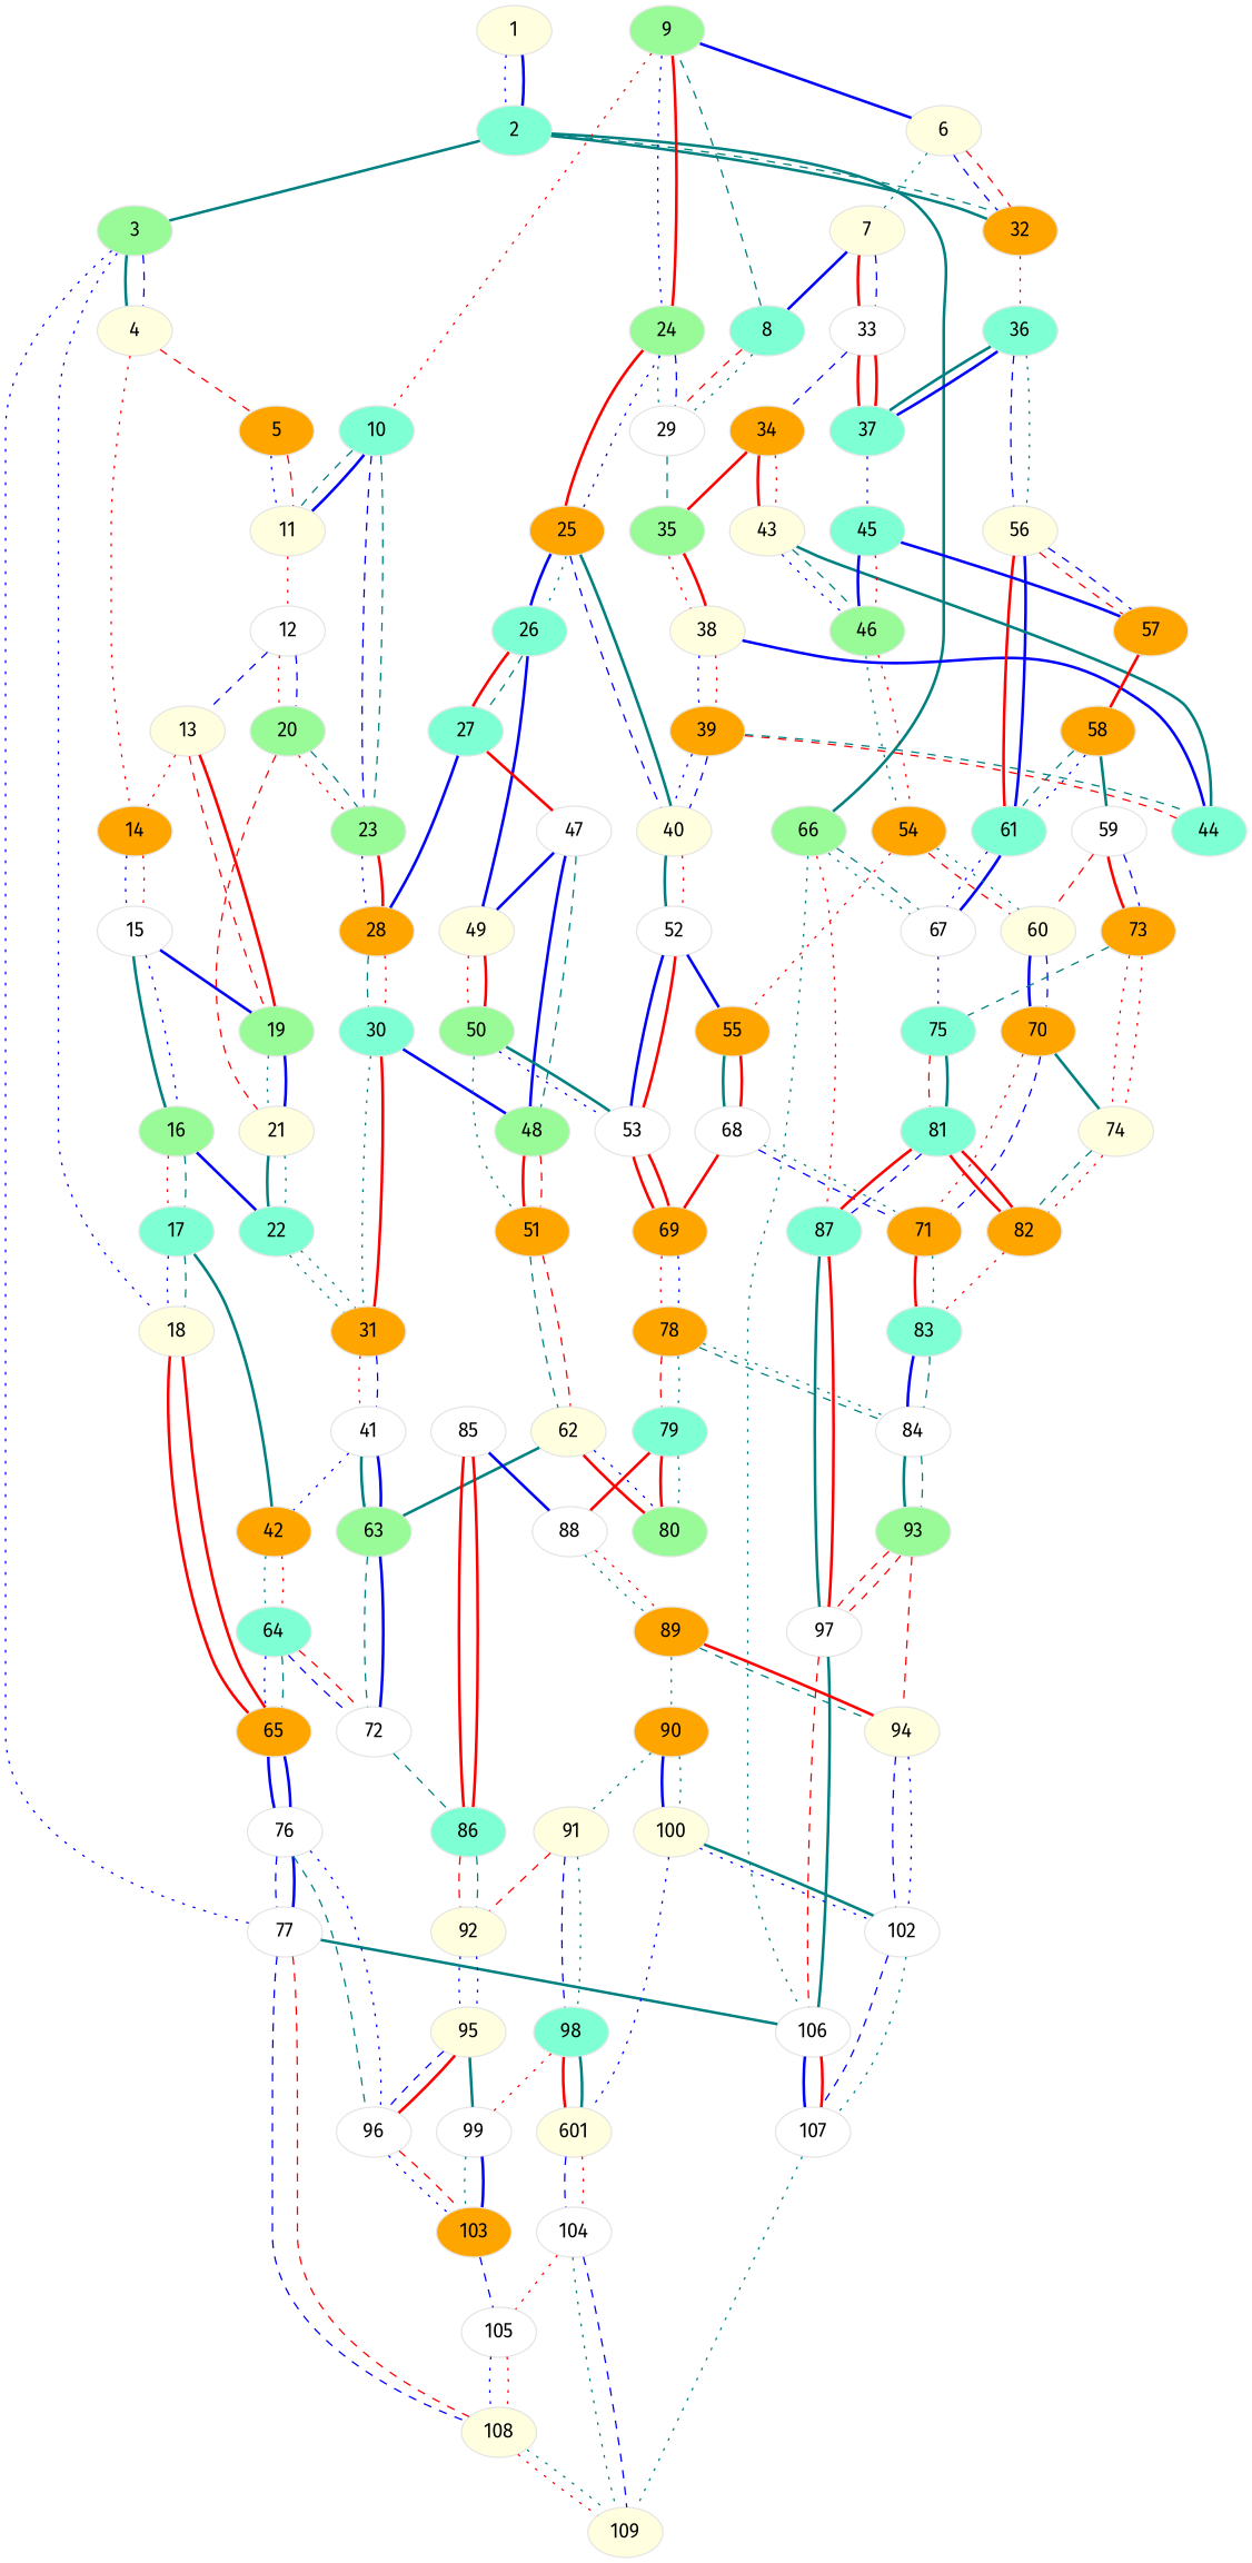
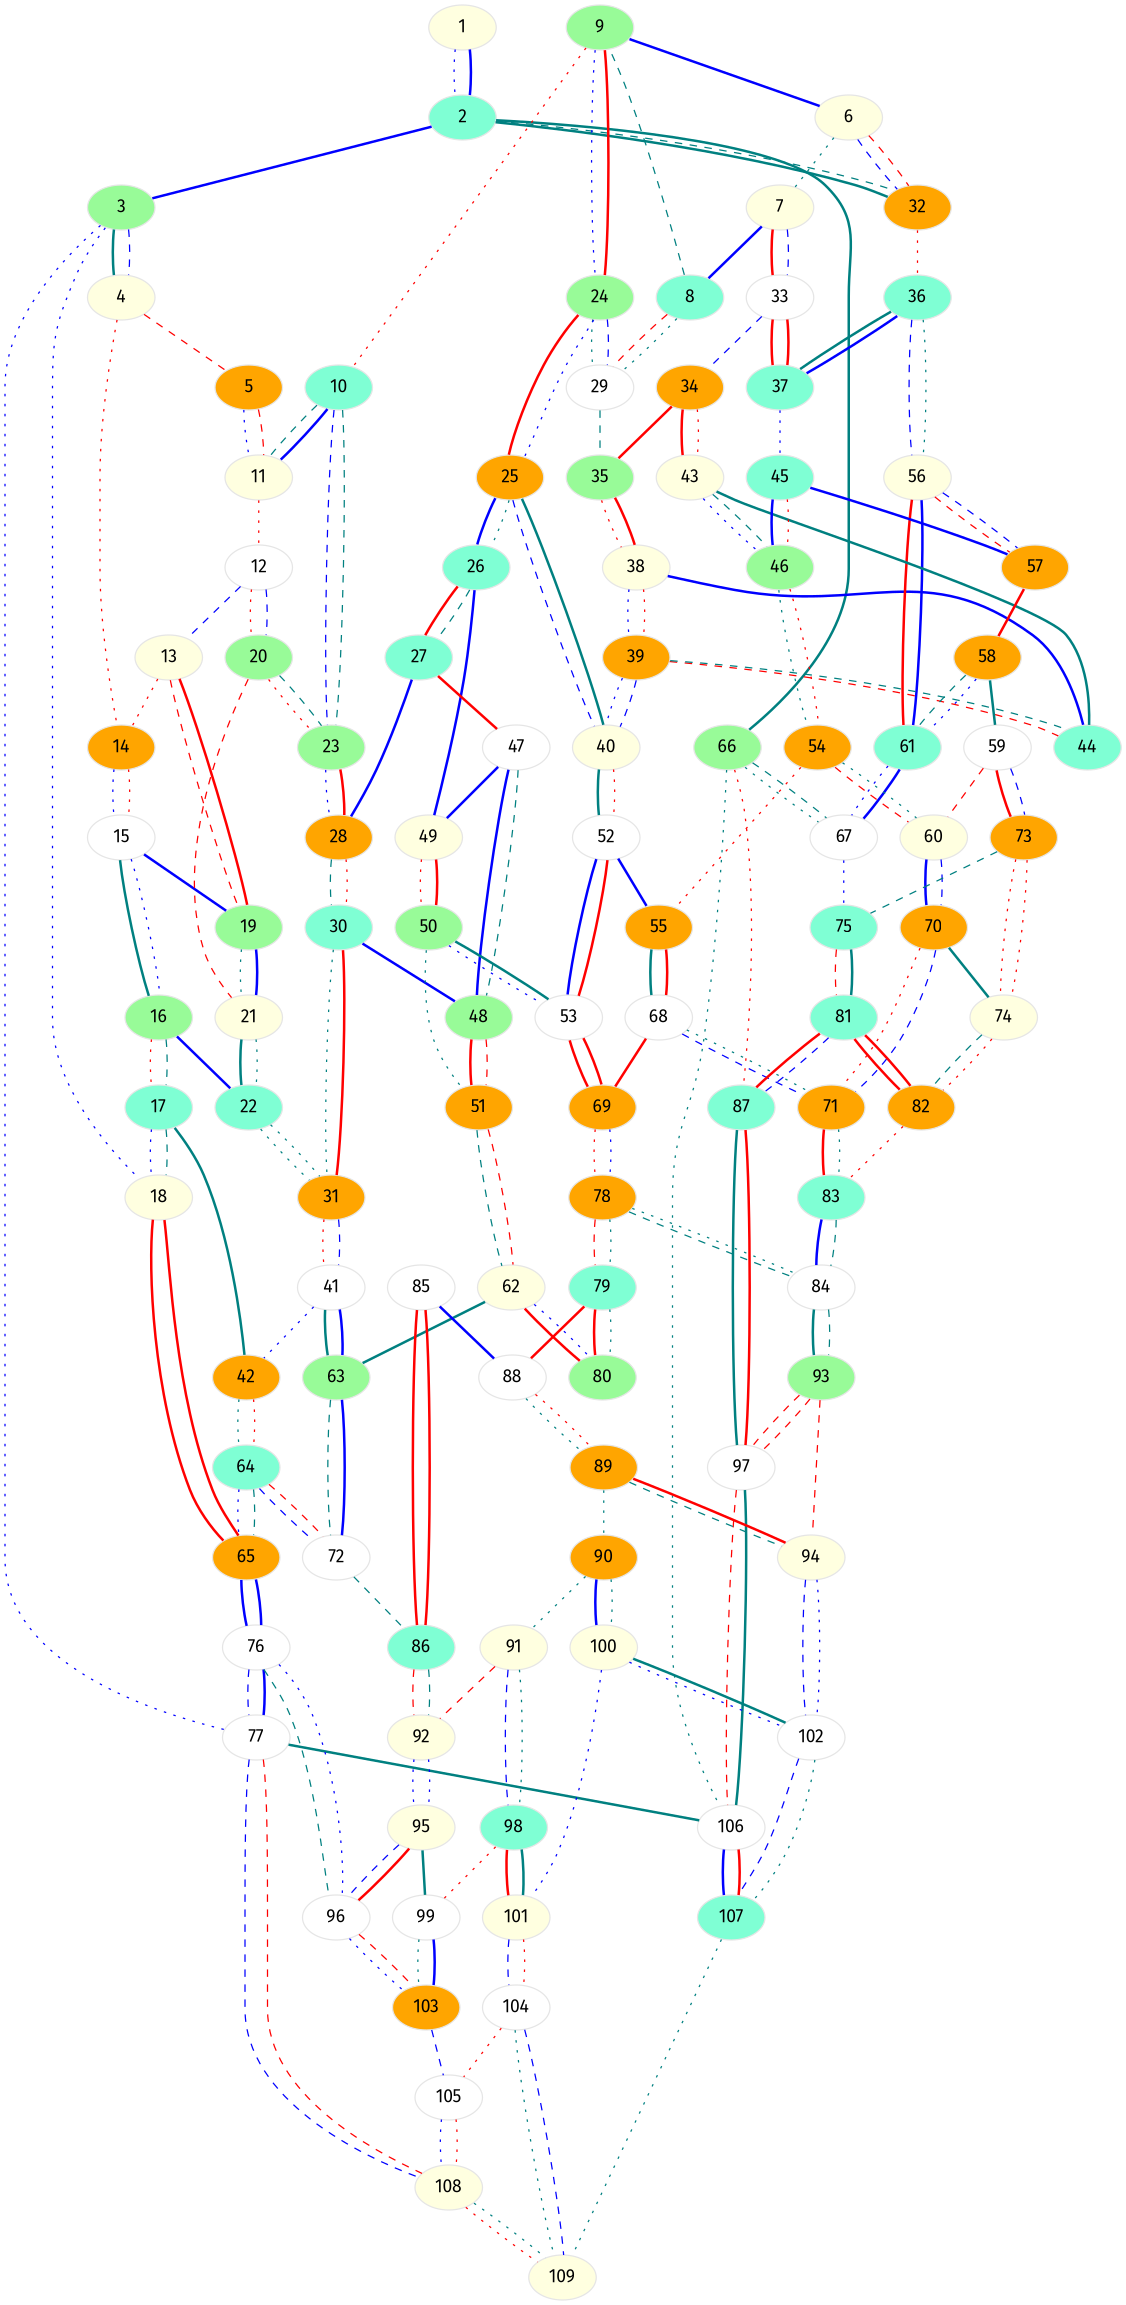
  graph {
    fontname="Fira Sans"
    node [color=gray90 fillcolor=white fontname="Fira Sans" style=filled]
    edge [color=red fontname="Fira Sans" style=bold]
    2 [fillcolor=aquamarine]
    1 [fillcolor=lightyellow]
    3 [fillcolor=palegreen]
    32 [fillcolor=orange]
    66 [fillcolor=palegreen]
    6 [fillcolor=lightyellow]
    7 [fillcolor=lightyellow]
    4 [fillcolor=lightyellow]
    18 [fillcolor=lightyellow]
    77
    36 [fillcolor=aquamarine]
    67
    87 [fillcolor=aquamarine]
    106
    5 [fillcolor=orange]
    14 [fillcolor=orange]
    65 [fillcolor=orange]
    108 [fillcolor=lightyellow]
    11 [fillcolor=lightyellow]
    15
    12
    8 [fillcolor=aquamarine]
    33
    9 [fillcolor=palegreen]
    29
    34 [fillcolor=orange]
    37 [fillcolor=aquamarine]
    10 [fillcolor=aquamarine]
    24 [fillcolor=palegreen]
    35 [fillcolor=palegreen]
    23 [fillcolor=palegreen]
    25 [fillcolor=orange]
    28 [fillcolor=orange]
    13 [fillcolor=lightyellow]
    20 [fillcolor=palegreen]
    19 [fillcolor=palegreen]
    21 [fillcolor=lightyellow]
    16 [fillcolor=palegreen]
    17 [fillcolor=aquamarine]
    22 [fillcolor=aquamarine]
    42 [fillcolor=orange]
    31 [fillcolor=orange]
    64 [fillcolor=aquamarine]
    76
    41
    30 [fillcolor=aquamarine]
    26 [fillcolor=aquamarine]
    40 [fillcolor=lightyellow]
    27 [fillcolor=aquamarine]
    49 [fillcolor=lightyellow]
    52
    47
    50 [fillcolor=palegreen]
    48 [fillcolor=palegreen]
    38 [fillcolor=lightyellow]
    51 [fillcolor=orange]
    63 [fillcolor=palegreen]
    56 [fillcolor=lightyellow]
    43 [fillcolor=lightyellow]
    45 [fillcolor=aquamarine]
    44 [fillcolor=aquamarine]
    46 [fillcolor=palegreen]
    39 [fillcolor=orange]
    57 [fillcolor=orange]
    61 [fillcolor=aquamarine]
    53
    55 [fillcolor=orange]
    72
    54 [fillcolor=orange]
    58 [fillcolor=orange]
    60 [fillcolor=lightyellow]
    62 [fillcolor=lightyellow]
    69 [fillcolor=orange]
    80 [fillcolor=palegreen]
    68
    78 [fillcolor=orange]
    70 [fillcolor=orange]
    71 [fillcolor=orange]
    59
    73 [fillcolor=orange]
    75 [fillcolor=aquamarine]
    74 [fillcolor=lightyellow]
    86 [fillcolor=aquamarine]
    96
    97
-   107
+   107 [fillcolor=aquamarine]
    81 [fillcolor=aquamarine]
    83 [fillcolor=aquamarine]
    79 [fillcolor=aquamarine]
    84
    82 [fillcolor=orange]
    92 [fillcolor=lightyellow]
    103 [fillcolor=orange]
    109 [fillcolor=lightyellow]
    88
    93 [fillcolor=palegreen]
    89 [fillcolor=orange]
    85
    94 [fillcolor=lightyellow]
    95 [fillcolor=lightyellow]
    90 [fillcolor=orange]
    91 [fillcolor=lightyellow]
    100 [fillcolor=lightyellow]
    102
    98 [fillcolor=aquamarine]
-   101 [fillcolor=lightyellow label=601]
+   101 [fillcolor=lightyellow]
    99
    105
    104
-   2 -- 3 [color=teal]
+   2 -- 3 [color=blue]
    2 -- 32 [color=teal]
    2 -- 32 [color=teal style=dashed]
    2 -- 66 [color=teal]
    1 -- 2 [color=blue style=dotted]
    1 -- 2 [color=blue]
    3 -- 4 [color=teal]
    3 -- 4 [color=blue style=dashed]
    3 -- 18 [color=blue style=dotted]
    3 -- 77 [color=blue style=dotted]
    32 -- 36 [style=dotted]
    66 -- 67 [color=teal style=dotted]
    66 -- 67 [color=teal style=dashed]
    66 -- 87 [style=dotted]
    66 -- 106 [color=teal style=dotted]
    6 -- 32 [color=blue style=dashed]
    6 -- 32 [style=dashed]
    6 -- 7 [color=teal style=dotted]
    7 -- 8 [color=blue]
    7 -- 33
    7 -- 33 [color=blue style=dashed]
    4 -- 5 [style=dashed]
    4 -- 14 [style=dotted]
    18 -- 65
    18 -- 65
    77 -- 106 [color=teal]
    77 -- 108 [color=blue style=dashed]
    77 -- 108 [style=dashed]
    36 -- 37 [color=teal]
    36 -- 37 [color=blue]
    36 -- 56 [color=blue style=dashed]
    36 -- 56 [color=teal style=dotted]
    67 -- 75 [color=blue style=dotted]
    87 -- 97 [color=teal]
    87 -- 97
    106 -- 107 [color=blue]
    106 -- 107
    5 -- 11 [color=blue style=dotted]
    5 -- 11 [style=dashed]
    14 -- 15 [color=blue style=dotted]
    14 -- 15 [style=dotted]
    65 -- 76 [color=blue]
    65 -- 76 [color=blue]
    108 -- 109 [style=dotted]
    108 -- 109 [color=teal style=dotted]
    11 -- 12 [style=dotted]
    15 -- 19 [color=blue]
    15 -- 16 [color=teal]
    15 -- 16 [color=blue style=dotted]
    12 -- 13 [color=blue style=dashed]
    12 -- 20 [style=dotted]
    12 -- 20 [color=blue style=dashed]
    8 -- 9 [color=teal style=dashed]
    8 -- 29 [style=dashed]
    8 -- 29 [color=teal style=dotted]
    33 -- 34 [color=blue style=dashed]
    33 -- 37
    33 -- 37
    9 -- 6 [color=blue]
    9 -- 10 [style=dotted]
    9 -- 24 [color=blue style=dotted]
    9 -- 24
    29 -- 35 [color=teal style=dashed]
    34 -- 35
    34 -- 43
    34 -- 43 [style=dotted]
    37 -- 45 [color=blue style=dotted]
    10 -- 11 [color=teal style=dashed]
    10 -- 11 [color=blue]
    10 -- 23 [color=blue style=dashed]
    10 -- 23 [color=teal style=dashed]
    24 -- 29 [color=teal style=dotted]
    24 -- 29 [color=blue style=dashed]
    24 -- 25
    24 -- 25 [color=blue style=dotted]
    35 -- 38 [style=dotted]
    35 -- 38
    23 -- 28 [color=blue style=dotted]
    23 -- 28
    25 -- 26 [color=blue]
    25 -- 26 [color=teal style=dotted]
    25 -- 40 [color=blue style=dashed]
    25 -- 40 [color=teal]
    28 -- 30 [color=teal style=dashed]
    28 -- 30 [style=dotted]
    13 -- 14 [style=dotted]
    13 -- 19 [style=dashed]
    13 -- 19
    20 -- 23 [style=dotted]
    20 -- 23 [color=teal style=dashed]
    20 -- 21 [style=dashed]
    19 -- 21 [color=teal style=dotted]
    19 -- 21 [color=blue]
    21 -- 22 [color=teal]
    21 -- 22 [color=teal style=dotted]
    16 -- 17 [style=dotted]
    16 -- 17 [color=teal style=dashed]
    16 -- 22 [color=blue]
    17 -- 18 [color=blue style=dotted]
    17 -- 18 [color=teal style=dashed]
    17 -- 42 [color=teal]
    22 -- 31 [color=teal style=dotted]
    22 -- 31 [color=teal style=dotted]
    42 -- 64 [color=teal style=dotted]
    42 -- 64 [style=dotted]
    31 -- 41 [style=dotted]
    31 -- 41 [color=blue style=dashed]
    64 -- 65 [color=blue style=dotted]
    64 -- 65 [color=teal style=dashed]
    64 -- 72 [color=blue style=dashed]
    64 -- 72 [style=dashed]
    76 -- 77 [color=blue style=dashed]
    76 -- 77 [color=blue]
    76 -- 96 [color=teal style=dashed]
    76 -- 96 [color=blue style=dotted]
    41 -- 42 [color=blue style=dotted]
    41 -- 63 [color=teal]
    41 -- 63 [color=blue]
    30 -- 31 [color=teal style=dotted]
    30 -- 31
    30 -- 48 [color=blue]
    26 -- 27
    26 -- 27 [color=teal style=dashed]
    26 -- 49 [color=blue]
    40 -- 52 [color=teal]
    40 -- 52 [style=dotted]
    27 -- 28 [color=blue]
    27 -- 47
    49 -- 50 [style=dotted]
    49 -- 50
    52 -- 53 [color=blue]
    52 -- 53
    52 -- 55 [color=blue]
    47 -- 49 [color=blue]
    47 -- 48 [color=blue]
    47 -- 48 [color=teal style=dashed]
    50 -- 51 [color=teal style=dotted]
    50 -- 53 [color=blue style=dotted]
    50 -- 53 [color=teal]
    48 -- 51
    48 -- 51 [style=dashed]
    38 -- 44 [color=blue]
    38 -- 39 [color=blue style=dotted]
    38 -- 39 [style=dotted]
    51 -- 62 [color=teal style=dashed]
    51 -- 62 [style=dashed]
    63 -- 72 [color=teal style=dashed]
    63 -- 72 [color=blue]
    56 -- 57 [style=dashed]
    56 -- 57 [color=blue style=dashed]
    56 -- 61
    56 -- 61 [color=blue]
    43 -- 44 [color=teal]
    43 -- 46 [color=blue style=dotted]
    43 -- 46 [color=teal style=dashed]
    45 -- 46 [color=blue]
    45 -- 46 [style=dotted]
    45 -- 57 [color=blue]
    46 -- 54 [color=teal style=dotted]
    46 -- 54 [style=dotted]
    39 -- 40 [color=blue style=dotted]
    39 -- 40 [color=blue style=dashed]
    39 -- 44 [style=dashed]
    39 -- 44 [color=teal style=dashed]
    57 -- 58
    61 -- 67 [color=blue style=dotted]
    61 -- 67 [color=blue]
    53 -- 69
    53 -- 69
    55 -- 68 [color=teal]
    55 -- 68
    72 -- 86 [color=teal style=dashed]
    54 -- 55 [style=dotted]
    54 -- 60 [style=dashed]
    54 -- 60 [color=teal style=dotted]
    58 -- 61 [color=teal style=dashed]
    58 -- 61 [color=blue style=dotted]
    58 -- 59 [color=teal]
    60 -- 70 [color=blue]
    60 -- 70 [color=blue style=dashed]
    62 -- 63 [color=teal]
    62 -- 80
    62 -- 80 [color=blue style=dotted]
    69 -- 78 [style=dotted]
    69 -- 78 [color=blue style=dotted]
    68 -- 69
    68 -- 71 [color=blue style=dashed]
    68 -- 71 [color=teal style=dotted]
    78 -- 79 [style=dashed]
    78 -- 79 [color=teal style=dotted]
    78 -- 84 [color=teal style=dashed]
    78 -- 84 [color=teal style=dotted]
    70 -- 71 [style=dotted]
    70 -- 71 [color=blue style=dashed]
    70 -- 74 [color=teal]
    71 -- 83
    71 -- 83 [color=teal style=dotted]
    59 -- 60 [style=dashed]
    59 -- 73
    59 -- 73 [color=blue style=dashed]
    73 -- 75 [color=teal style=dashed]
    73 -- 74 [style=dotted]
    73 -- 74 [style=dotted]
    75 -- 81 [style=dashed]
    75 -- 81 [color=teal]
    74 -- 82 [color=teal style=dashed]
    74 -- 82 [style=dotted]
    86 -- 92 [style=dashed]
    86 -- 92 [color=teal style=dashed]
    96 -- 103 [color=blue style=dotted]
    96 -- 103 [style=dashed]
    97 -- 106 [style=dashed]
    97 -- 106 [color=teal]
    107 -- 109 [color=teal style=dotted]
    81 -- 87
    81 -- 87 [color=blue style=dashed]
    81 -- 82
    81 -- 82
    83 -- 84 [color=blue]
    83 -- 84 [color=teal style=dashed]
    79 -- 80
    79 -- 80 [color=teal style=dotted]
    79 -- 88
    84 -- 93 [color=teal]
    84 -- 93 [color=teal style=dashed]
    82 -- 83 [style=dotted]
    92 -- 95 [color=blue style=dotted]
    92 -- 95 [color=blue style=dotted]
    103 -- 105 [color=blue style=dashed]
    88 -- 89 [color=teal style=dotted]
    88 -- 89 [style=dotted]
    93 -- 97 [style=dashed]
    93 -- 97 [style=dashed]
    93 -- 94 [style=dashed]
    89 -- 94 [color=teal style=dashed]
    89 -- 94
    89 -- 90 [color=teal style=dotted]
    85 -- 86
    85 -- 86
    85 -- 88 [color=blue]
    94 -- 102 [color=blue style=dashed]
    94 -- 102 [color=blue style=dotted]
    95 -- 96 [color=blue style=dashed]
    95 -- 96
    95 -- 99 [color=teal]
    90 -- 91 [color=teal style=dotted]
    90 -- 100 [color=blue]
    90 -- 100 [color=teal style=dotted]
    91 -- 92 [style=dashed]
    91 -- 98 [color=blue style=dashed]
    91 -- 98 [color=teal style=dotted]
    100 -- 102 [color=blue style=dotted]
    100 -- 102 [color=teal]
    100 -- 101 [color=blue style=dotted]
    102 -- 107 [color=blue style=dashed]
    102 -- 107 [color=teal style=dotted]
    98 -- 101
    98 -- 101 [color=teal]
    98 -- 99 [style=dotted]
    101 -- 104 [color=blue style=dashed]
    101 -- 104 [style=dotted]
    99 -- 103 [color=teal style=dotted]
    99 -- 103 [color=blue]
    105 -- 108 [color=blue style=dotted]
    105 -- 108 [style=dotted]
    104 -- 109 [color=teal style=dotted]
    104 -- 109 [color=blue style=dashed]
    104 -- 105 [style=dotted]
  }
